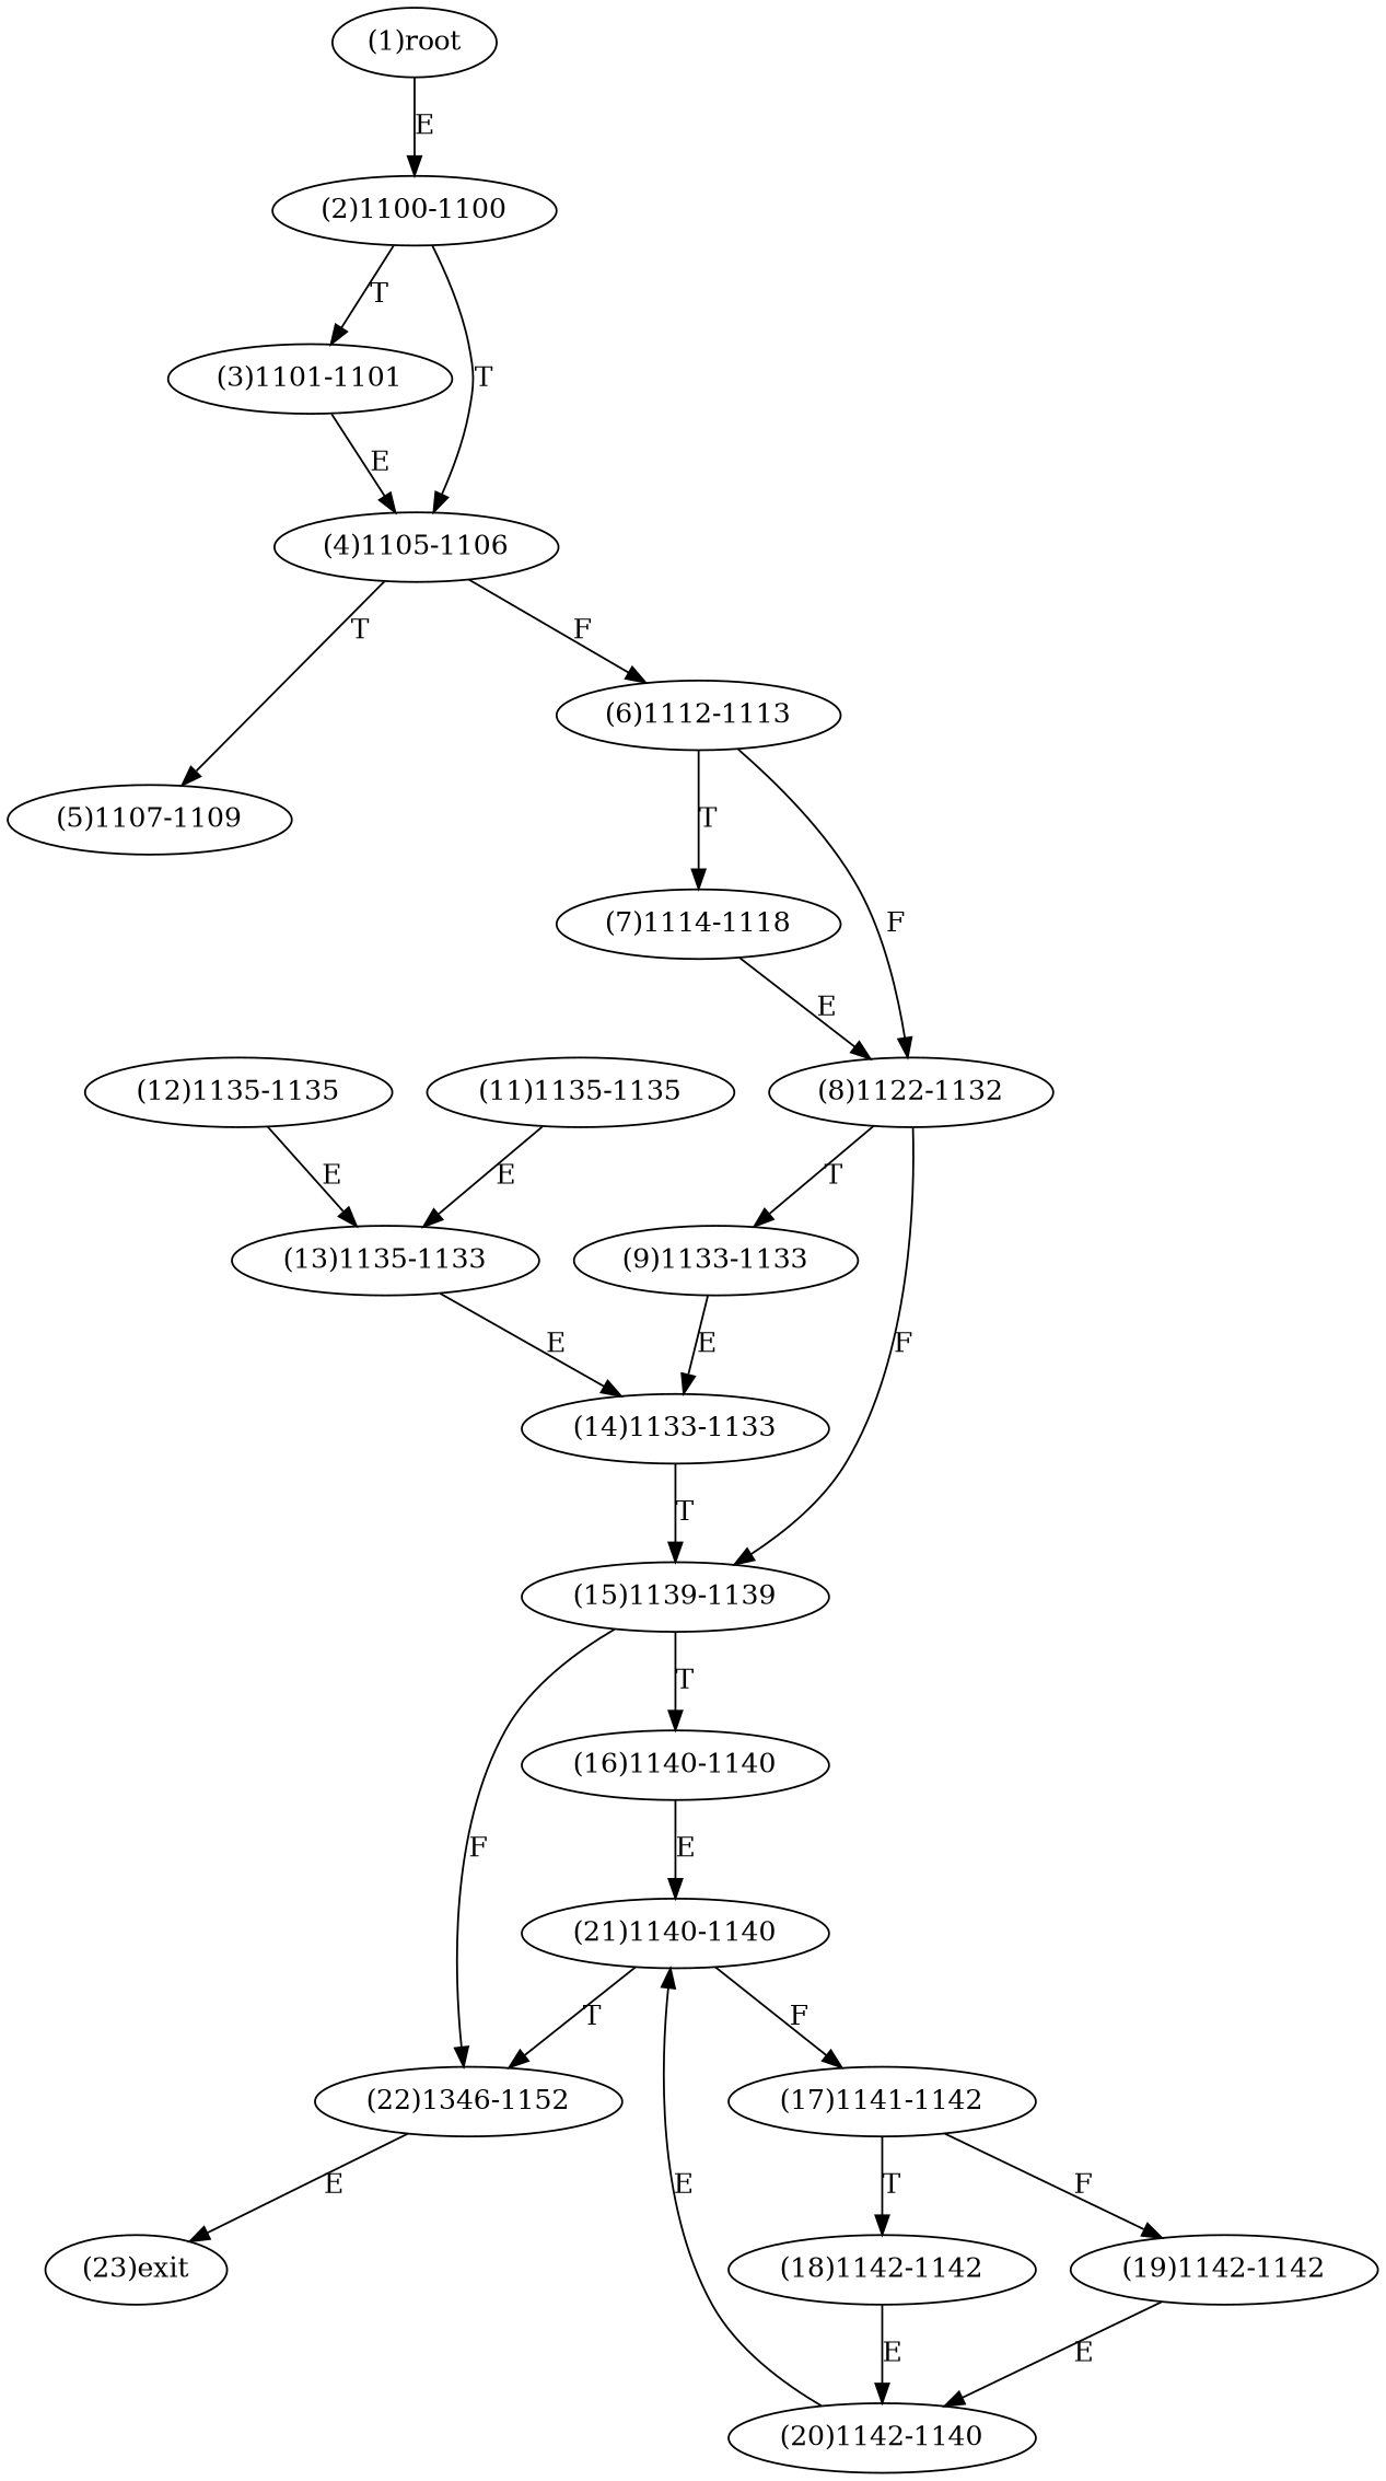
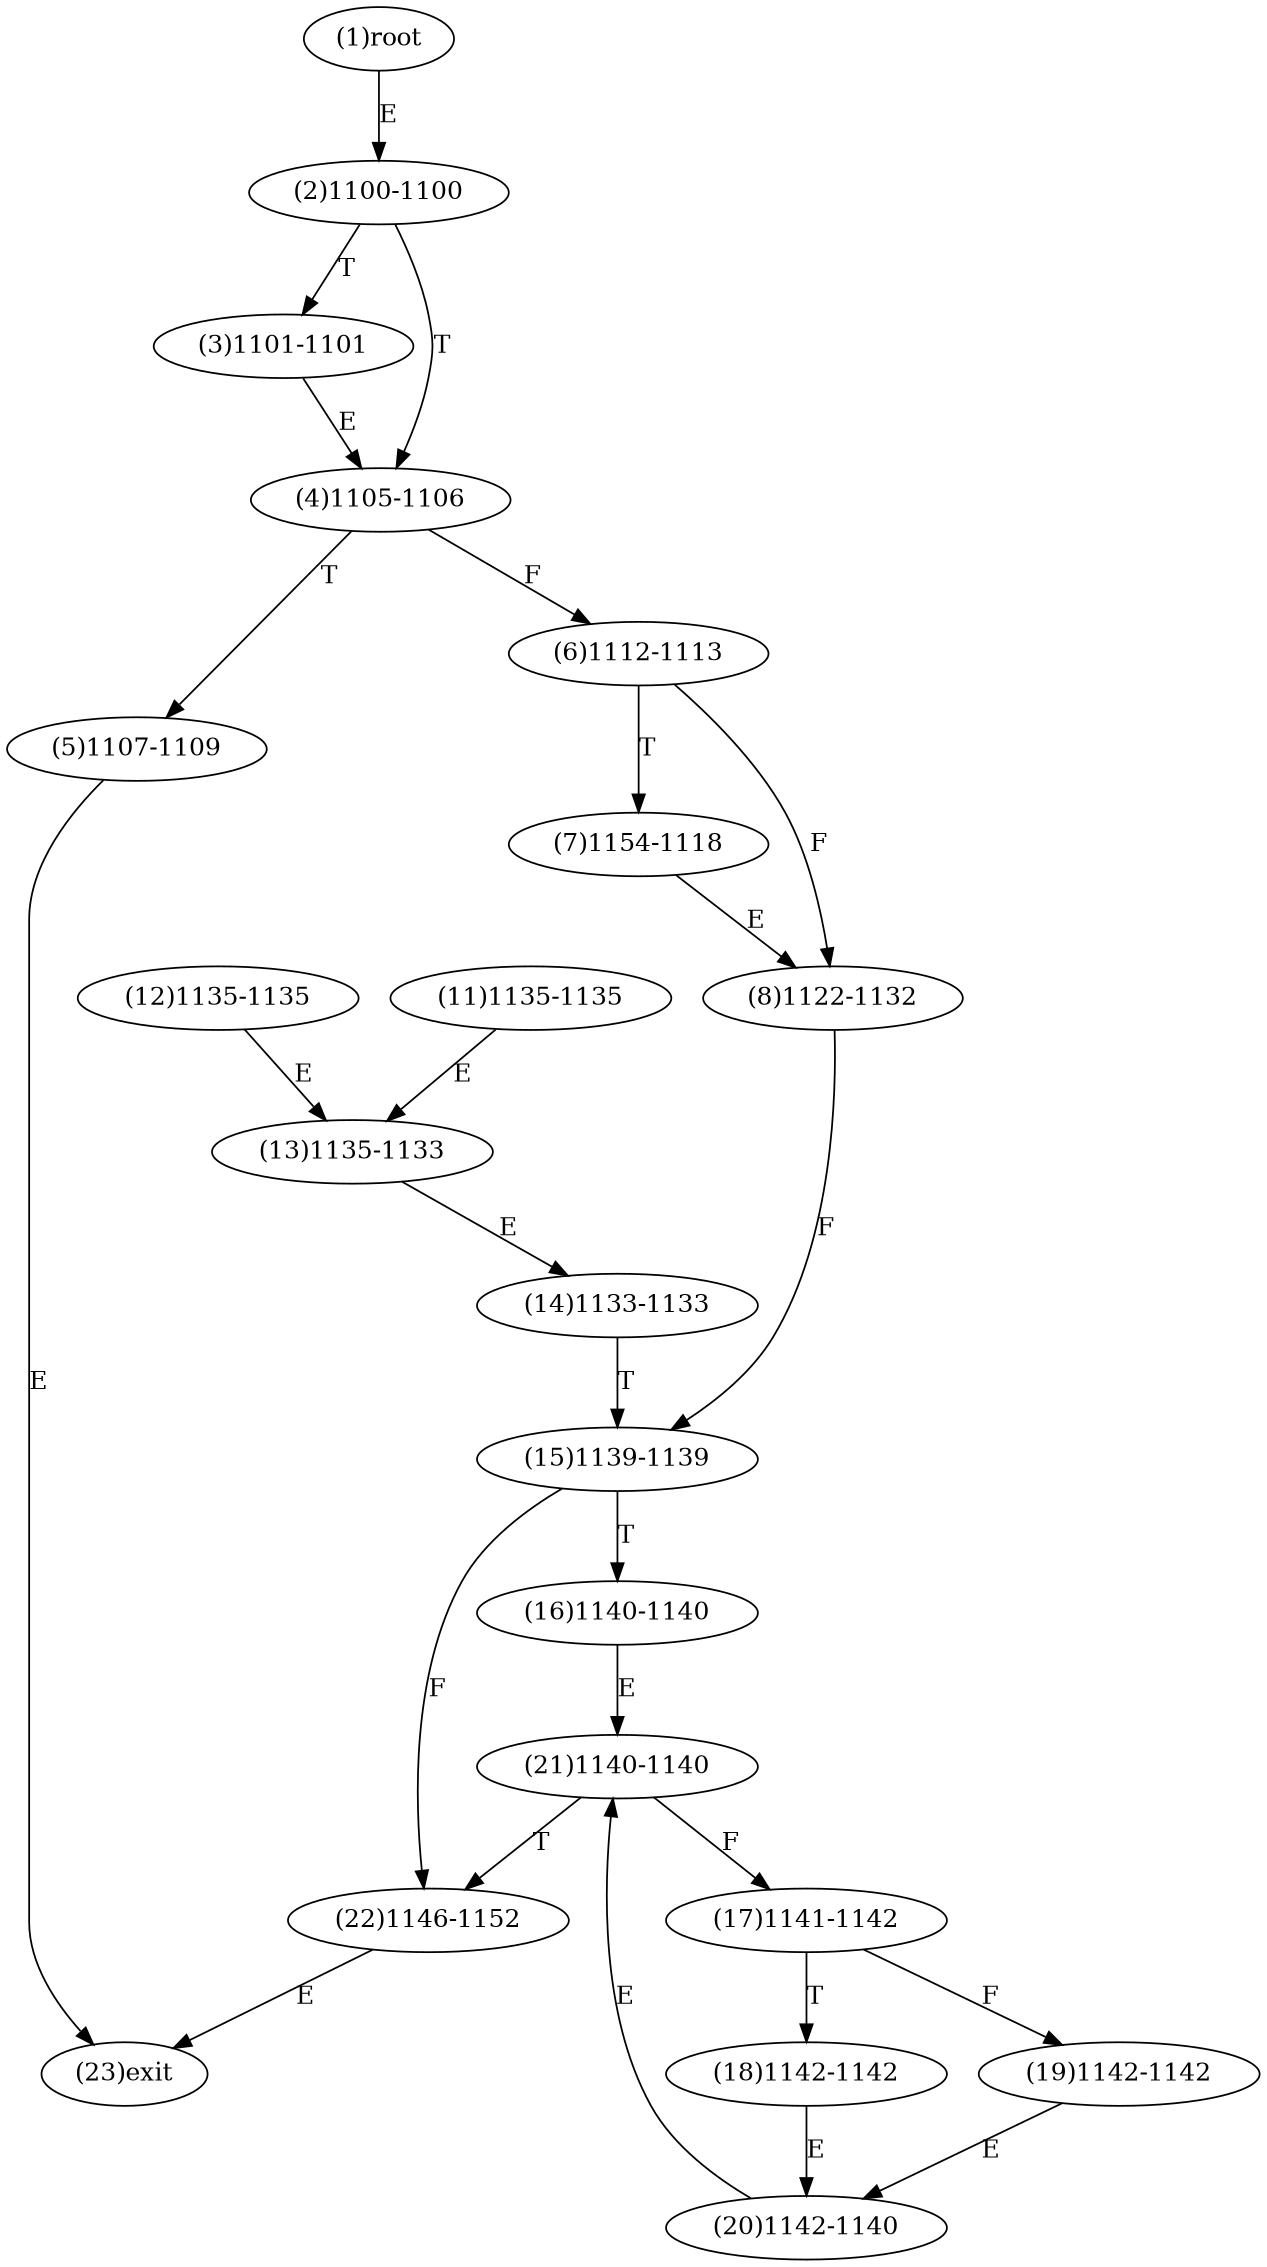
  digraph {
    n1 [label="(1)root"]
    n2 [label="(2)1100-1100"]
    n3 [label="(3)1101-1101"]
    n4 [label="(4)1105-1106"]
    n5 [label="(5)1107-1109"]
    n6 [label="(6)1112-1113"]
    n7 [label="(23)exit"]
-   n8 [label="(7)1114-1118"]
+   n8 [label="(7)1154-1118"]
    n9 [label="(8)1122-1132"]
-   n10 [label="(9)1133-1133"]
    n11 [label="(15)1139-1139"]
    n12 [label="(14)1133-1133"]
    n13 [label="(16)1140-1140"]
-   n14 [label="(22)1346-1152"]
+   n14 [label="(22)1146-1152"]
    n15 [label="(11)1135-1135"]
    n16 [label="(13)1135-1133"]
    n17 [label="(12)1135-1135"]
    n18 [label="(21)1140-1140"]
    n19 [label="(17)1141-1142"]
    n20 [label="(19)1142-1142"]
    n21 [label="(18)1142-1142"]
    n22 [label="(20)1142-1140"]
    n1 -> n2 [label=E]
    n2 -> n3 [label=T]
    n2 -> n4 [label=T]
    n3 -> n4 [label=E]
    n4 -> n5 [label=T]
    n4 -> n6 [label=F]
+   n5 -> n7 [label=E]
    n6 -> n8 [label=T]
    n6 -> n9 [label=F]
    n8 -> n9 [label=E]
-   n9 -> n10 [label=T]
    n9 -> n11 [label=F]
-   n10 -> n12 [label=E]
    n11 -> n13 [label=T]
    n11 -> n14 [label=F]
    n12 -> n11 [label=T]
    n13 -> n18 [label=E]
    n14 -> n7 [label=E]
    n15 -> n16 [label=E]
    n16 -> n12 [label=E]
    n17 -> n16 [label=E]
    n18 -> n14 [label=T]
    n18 -> n19 [label=F]
    n19 -> n20 [label=F]
    n19 -> n21 [label=T]
    n20 -> n22 [label=E]
    n21 -> n22 [label=E]
    n22 -> n18 [label=E]
  }
